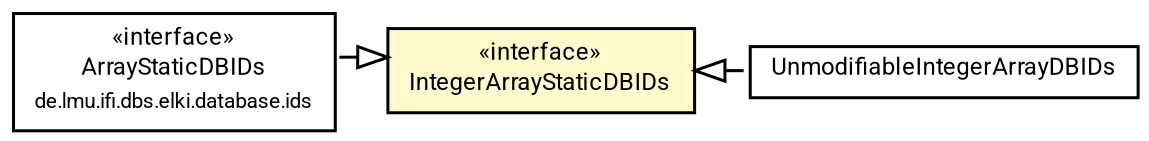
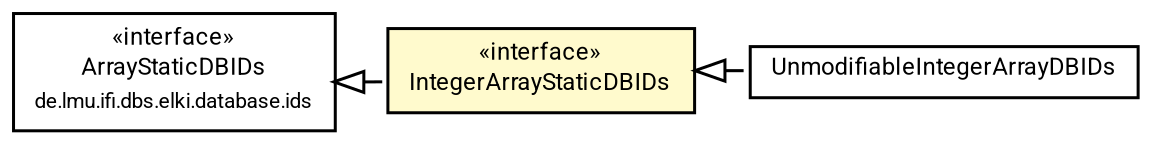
  digraph {
    nodesep=0.15
    rankdir=LR
    ranksep=0.25
    node [fontcolor=black fontname=Roboto fontsize=8 margin=0 shape=plaintext]
    edge [arrowtail=empty color=black dir=back fontname=Roboto fontsize=7 labelfontname=Roboto labelfontsize=7 style=dashed weight=9]
    n1 [height=0 label=<<table title="de.lmu.ifi.dbs.elki.database.ids.ArrayStaticDBIDs" border="0" cellborder="1" cellspacing="0" cellpadding="2" href="../ArrayStaticDBIDs.html" target="_parent"> 		<tr><td><table border="0" cellspacing="0" cellpadding="1"> 		<tr><td align="center" balign="center"> &#171;interface&#187; </td></tr> 		<tr><td align="center" balign="center"> <font face="Roboto">ArrayStaticDBIDs</font> </td></tr> 		<tr><td align="center" balign="center"> <font face="Roboto" point-size="7.0">de.lmu.ifi.dbs.elki.database.ids</font> </td></tr> 		</table></td></tr> 		</table>> width=0]
    n2 [height=0 label=<<table title="de.lmu.ifi.dbs.elki.database.ids.integer.IntegerArrayStaticDBIDs" border="0" cellborder="1" cellspacing="0" cellpadding="2" bgcolor="lemonChiffon" href="IntegerArrayStaticDBIDs.html" target="_parent"> 		<tr><td><table border="0" cellspacing="0" cellpadding="1"> 		<tr><td align="center" balign="center"> &#171;interface&#187; </td></tr> 		<tr><td align="center" balign="center"> <font face="Roboto">IntegerArrayStaticDBIDs</font> </td></tr> 		</table></td></tr> 		</table>> width=0]
    n3 [height=0 label=<<table title="de.lmu.ifi.dbs.elki.database.ids.integer.UnmodifiableIntegerArrayDBIDs" border="0" cellborder="1" cellspacing="0" cellpadding="2" href="UnmodifiableIntegerArrayDBIDs.html" target="_parent"> 		<tr><td><table border="0" cellspacing="0" cellpadding="1"> 		<tr><td align="center" balign="center"> <font face="Roboto">UnmodifiableIntegerArrayDBIDs</font> </td></tr> 		</table></td></tr> 		</table>> width=0]
-   n2 -> n1
+   n1 -> n2
    n2 -> n3
  }
